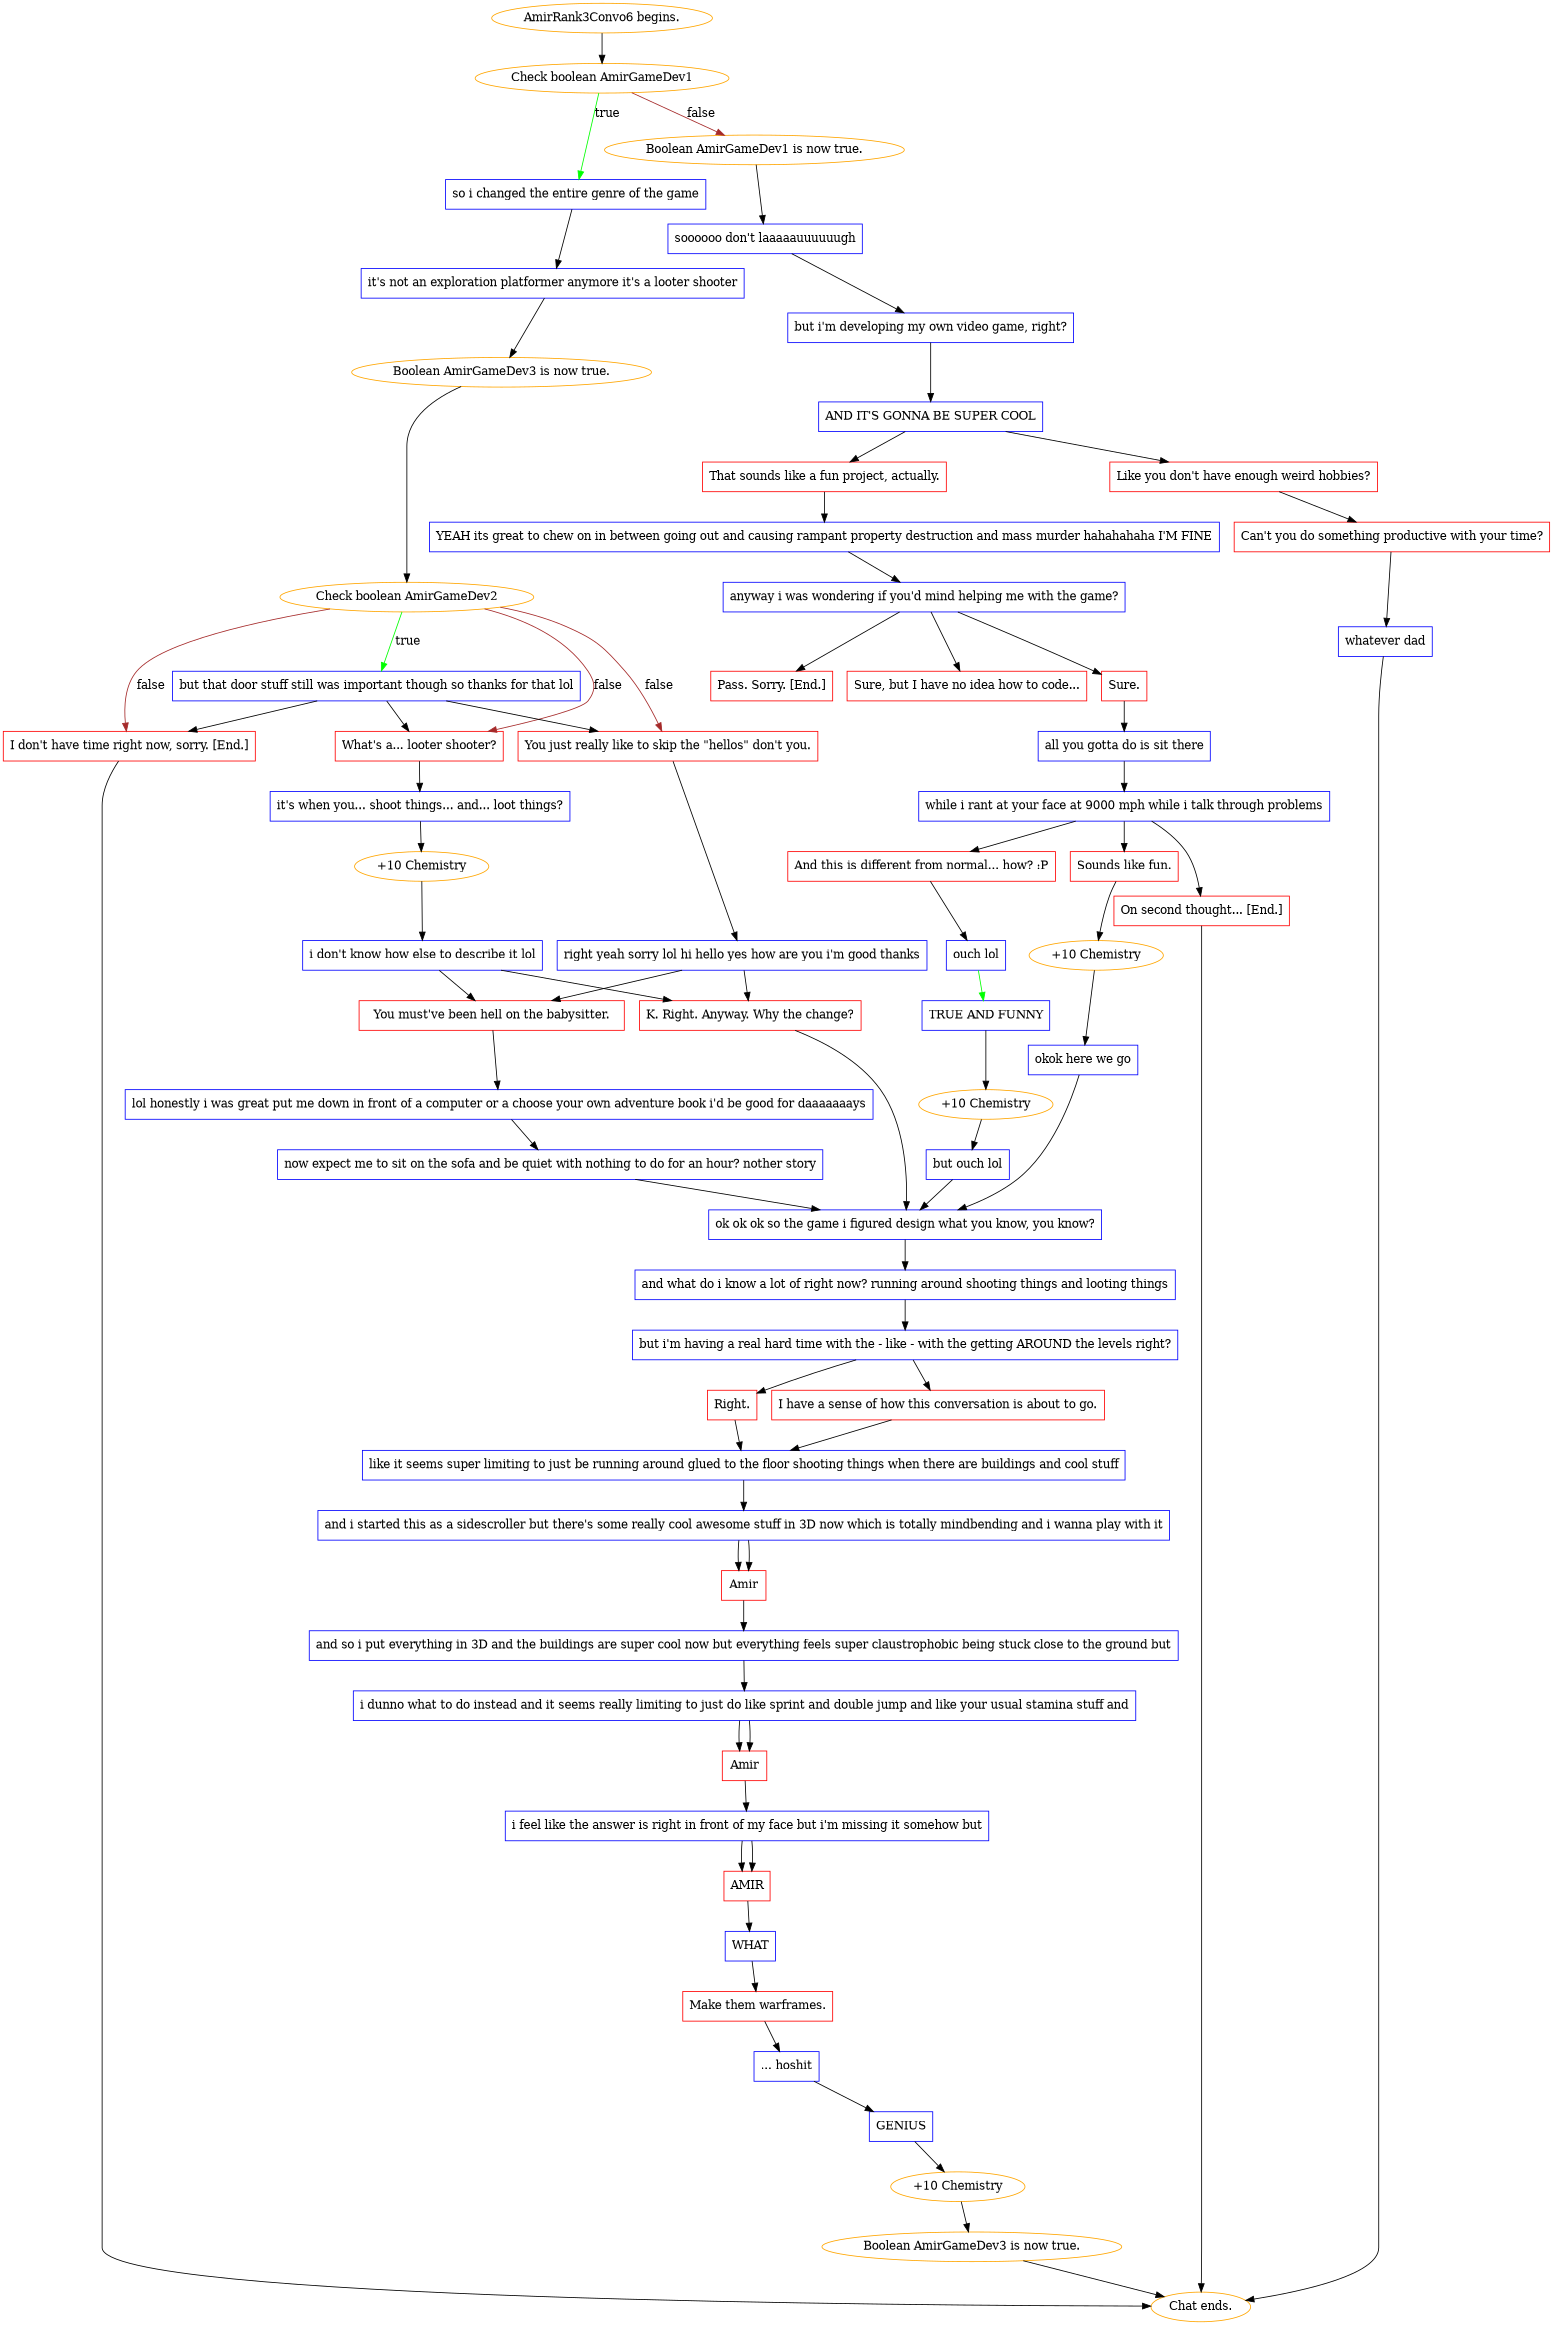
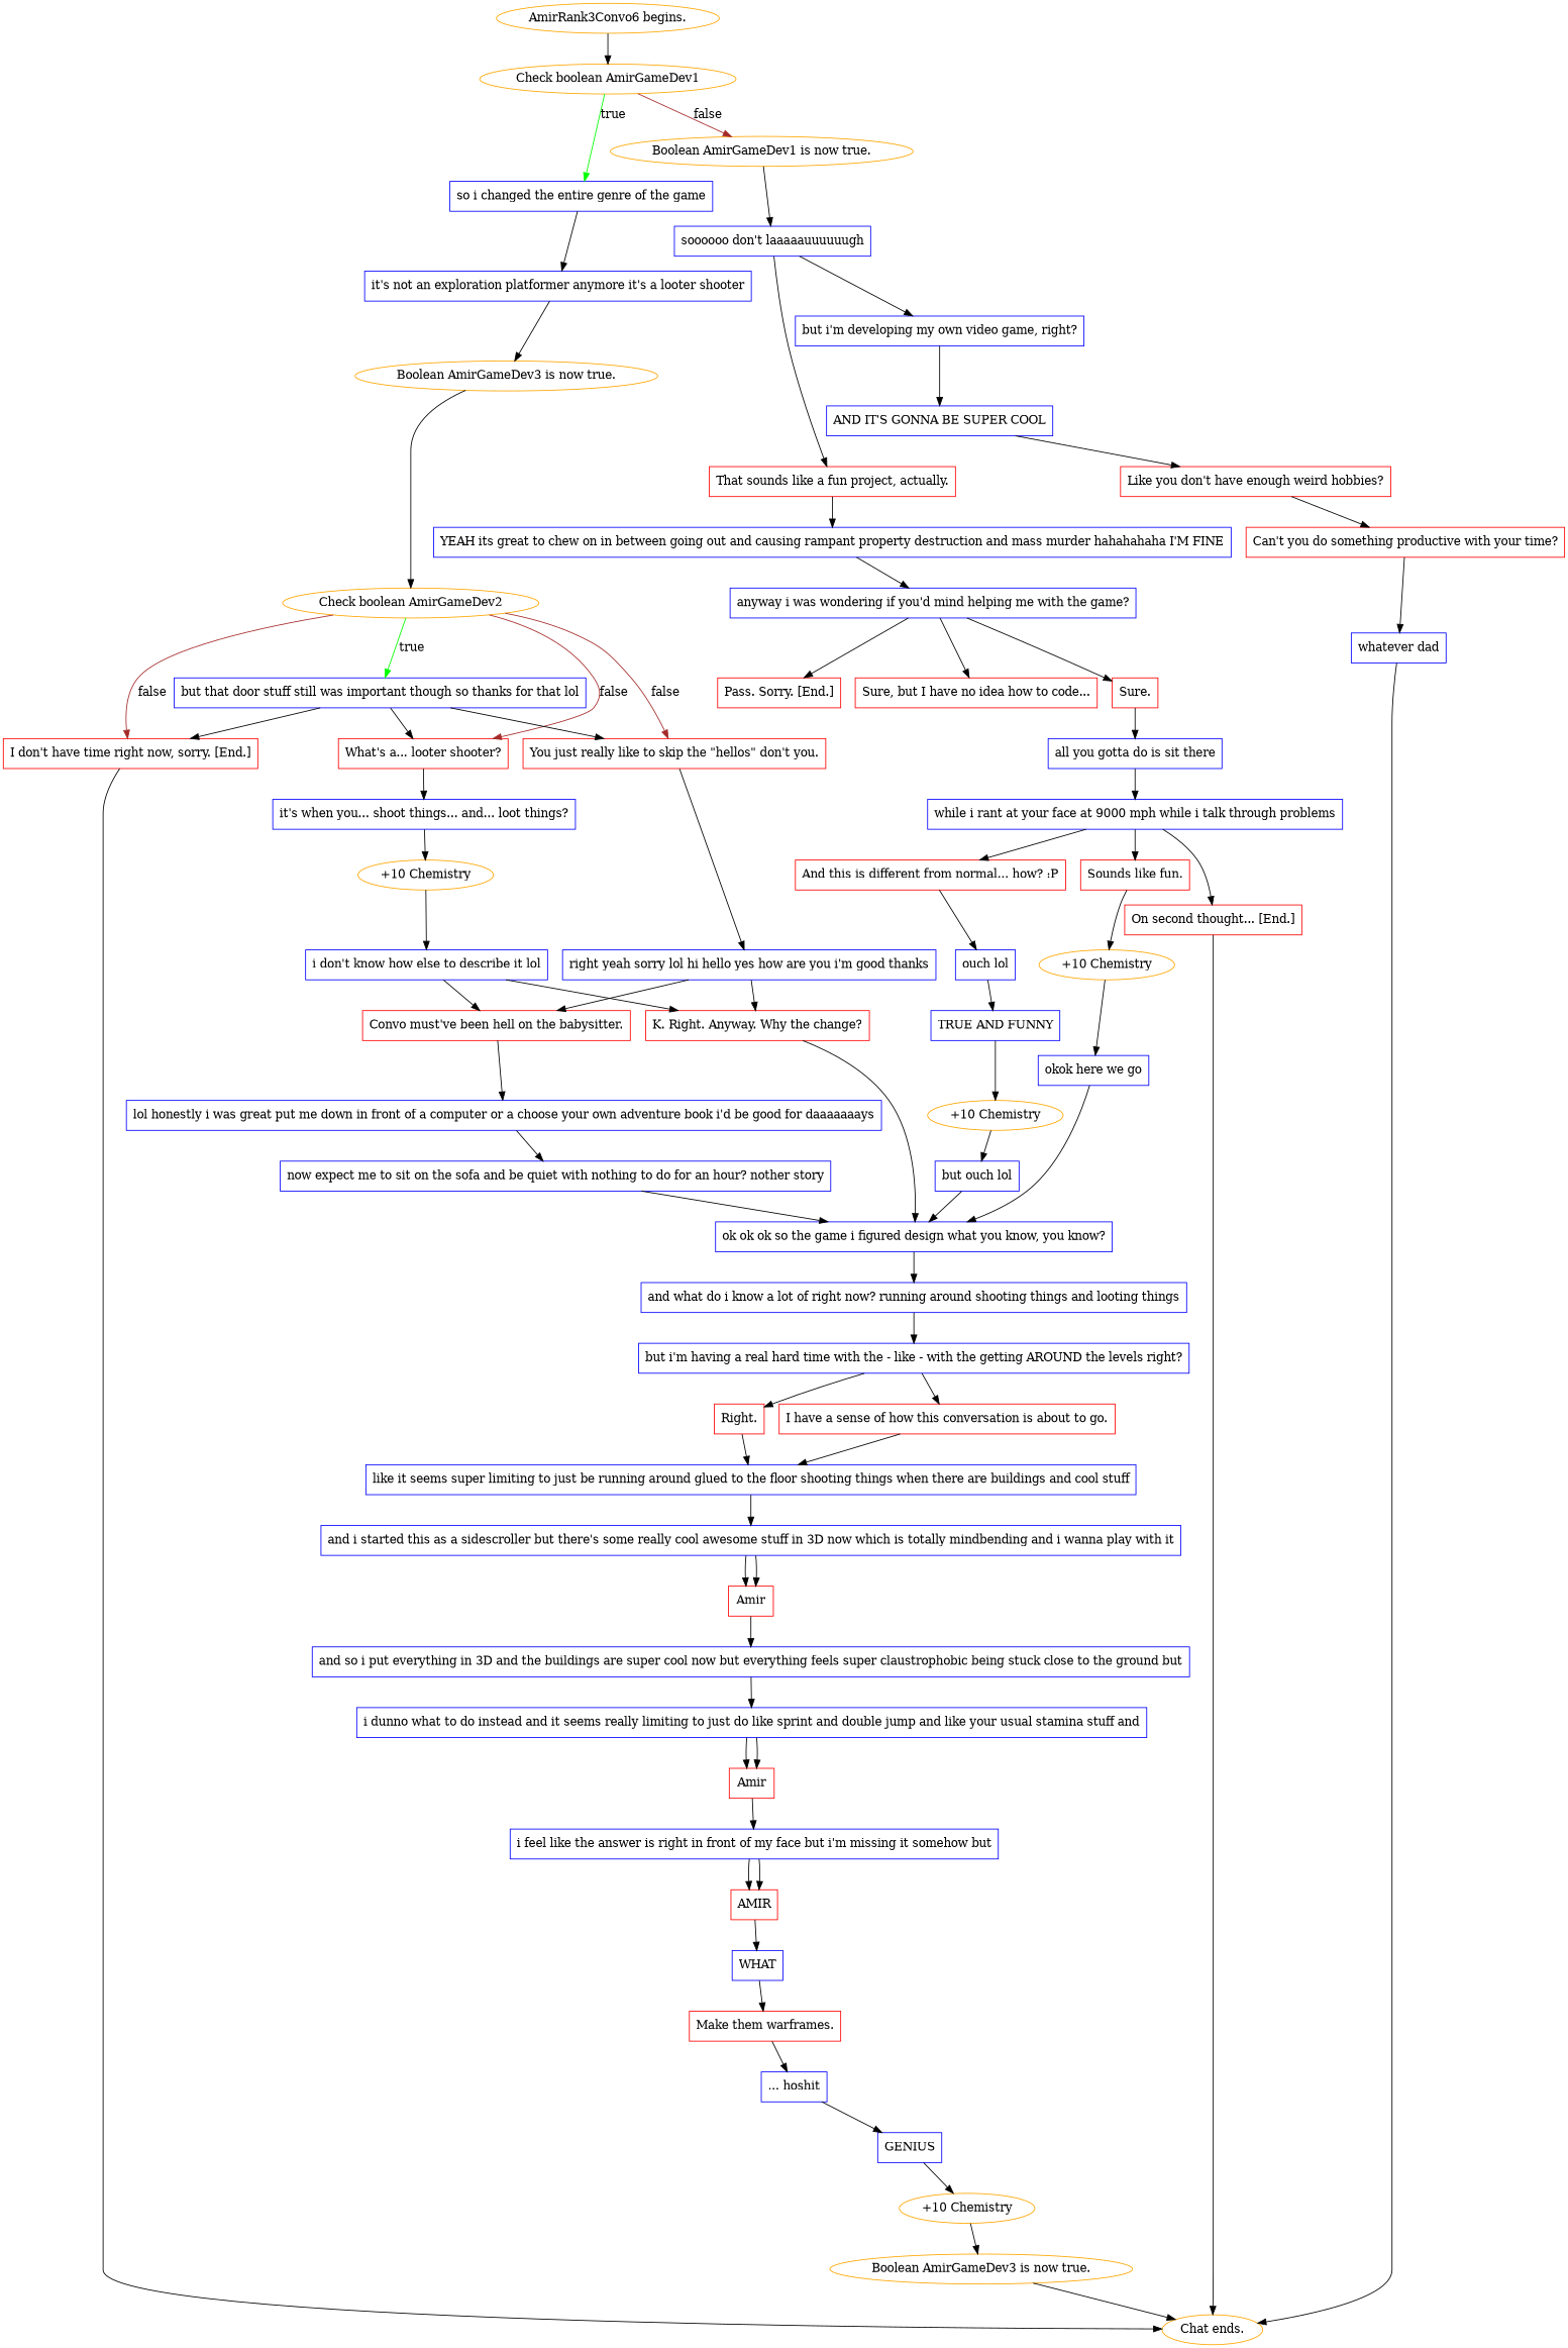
  digraph {
    node [color=blue shape=box]
    "AmirRank3Convo6 begins." [color=orange shape=""]
    n2 [color=orange label="Check boolean AmirGameDev1" shape=""]
    n3 [label="so i changed the entire genre of the game"]
    n4 [color=orange label="Boolean AmirGameDev1 is now true." shape=""]
    n5 [label="it's not an exploration platformer anymore it's a looter shooter"]
    n6 [label="soooooo don't laaaaauuuuuugh"]
    n7 [color=orange label="Boolean AmirGameDev3 is now true." shape=""]
    n8 [label="but i'm developing my own video game, right?"]
    n9 [color=orange label="Check boolean AmirGameDev2" shape=""]
    n10 [label="AND IT'S GONNA BE SUPER COOL"]
    n11 [label="but that door stuff still was important though so thanks for that lol"]
    n12 [color=red label="I don't have time right now, sorry. [End.]"]
    n13 [color=red label="What's a... looter shooter?"]
    n14 [color=red label="You just really like to skip the \"hellos\" don't you."]
    n15 [color=red label="That sounds like a fun project, actually."]
    n16 [color=red label="Like you don't have enough weird hobbies?"]
    "Chat ends." [color=orange shape=""]
    n18 [label="it's when you... shoot things... and... loot things?"]
    n19 [label="right yeah sorry lol hi hello yes how are you i'm good thanks"]
    n20 [label="YEAH its great to chew on in between going out and causing rampant property destruction and mass murder hahahahaha I'M FINE"]
    n21 [color=red label="Can't you do something productive with your time?"]
    n22 [color=orange label="+10 Chemistry" shape=""]
-   n23 [color=red label="You must've been hell on the babysitter."]
+   n23 [color=red label="Convo must've been hell on the babysitter."]
    n24 [color=red label="K. Right. Anyway. Why the change?"]
    n25 [label="anyway i was wondering if you'd mind helping me with the game?"]
    n26 [label="whatever dad"]
    n27 [label="i don't know how else to describe it lol"]
    n28 [label="lol honestly i was great put me down in front of a computer or a choose your own adventure book i'd be good for daaaaaaays"]
    n29 [label="ok ok ok so the game i figured design what you know, you know?"]
    n30 [color=red label="Sure, but I have no idea how to code..."]
    n31 [color=red label="Sure."]
    n32 [color=red label="Pass. Sorry. [End.]"]
    n33 [label="now expect me to sit on the sofa and be quiet with nothing to do for an hour? nother story"]
    n34 [label="and what do i know a lot of right now? running around shooting things and looting things"]
    n35 [label="all you gotta do is sit there"]
    n36 [label="but i'm having a real hard time with the - like - with the getting AROUND the levels right?"]
    n37 [label="while i rant at your face at 9000 mph while i talk through problems"]
    n38 [color=red label="Right."]
    n39 [color=red label="I have a sense of how this conversation is about to go."]
    n40 [color=red label="And this is different from normal... how? :P"]
    n41 [color=red label="Sounds like fun."]
    n42 [color=red label="On second thought... [End.]"]
    n43 [label="like it seems super limiting to just be running around glued to the floor shooting things when there are buildings and cool stuff"]
    n44 [label="ouch lol"]
    n45 [color=orange label="+10 Chemistry" shape=""]
    n46 [label="and i started this as a sidescroller but there's some really cool awesome stuff in 3D now which is totally mindbending and i wanna play with it"]
    n47 [label="TRUE AND FUNNY"]
    n48 [label="okok here we go"]
    n49 [color=red label=Amir]
    n50 [color=orange label="+10 Chemistry" shape=""]
    n51 [label="and so i put everything in 3D and the buildings are super cool now but everything feels super claustrophobic being stuck close to the ground but"]
    n52 [label="but ouch lol"]
    n53 [label="i dunno what to do instead and it seems really limiting to just do like sprint and double jump and like your usual stamina stuff and"]
    n54 [color=red label=Amir]
    n55 [label="i feel like the answer is right in front of my face but i'm missing it somehow but"]
    n56 [color=red label=AMIR]
    n57 [label=WHAT]
    n58 [color=red label="Make them warframes."]
    n59 [label="... hoshit"]
    n60 [label=GENIUS]
    n61 [color=orange label="+10 Chemistry" shape=""]
    n62 [color=orange label="Boolean AmirGameDev3 is now true." shape=""]
    "AmirRank3Convo6 begins." -> n2
    n2 -> n3 [color=green label=true]
    n2 -> n4 [color=brown label=false]
    n3 -> n5
    n4 -> n6
    n5 -> n7
    n6 -> n8
    n7 -> n9
    n8 -> n10
    n9 -> n11 [color=green label=true]
    n9 -> n12 [color=brown label=false]
    n9 -> n13 [color=brown label=false]
    n9 -> n14 [color=brown label=false]
-   n10 -> n15
+   n6 -> n15
    n10 -> n16
    n11 -> n12
    n11 -> n13
    n11 -> n14
    n12 -> "Chat ends."
    n13 -> n18
    n14 -> n19
    n15 -> n20
    n16 -> n21
    n18 -> n22
    n19 -> n23
    n19 -> n24
    n20 -> n25
    n21 -> n26
    n22 -> n27
    n23 -> n28
    n24 -> n29
    n25 -> n30
    n25 -> n31
    n25 -> n32
    n26 -> "Chat ends."
    n27 -> n23
    n27 -> n24
    n28 -> n33
    n29 -> n34
    n31 -> n35
    n33 -> n29
    n34 -> n36
    n35 -> n37
    n36 -> n38
    n36 -> n39
    n37 -> n40
    n37 -> n41
    n37 -> n42
    n38 -> n43
    n39 -> n43
    n40 -> n44
    n41 -> n45
    n42 -> "Chat ends."
    n43 -> n46
-   n44 -> n47 [color=green]
+   n44 -> n47
    n45 -> n48
    n46 -> n49
    n46 -> n49
    n47 -> n50
    n48 -> n29
    n49 -> n51
    n50 -> n52
    n51 -> n53
    n52 -> n29
    n53 -> n54
    n53 -> n54
    n54 -> n55
    n55 -> n56
    n55 -> n56
    n56 -> n57
    n57 -> n58
    n58 -> n59
    n59 -> n60
    n60 -> n61
    n61 -> n62
    n62 -> "Chat ends."
  }
